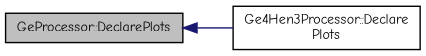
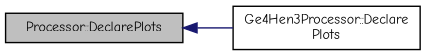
  digraph {
    rankdir=LR
    fontname="Comic Neue"
    node [color=black fontname="Comic Neue" fontsize=10 shape=record style=filled]
-   n1 [fillcolor=grey75 fontcolor=black height=0.2 label="GeProcessor::DeclarePlots" width=0.4]
+   n1 [fillcolor=grey75 fontcolor=black height=0.2 label="Processor::DeclarePlots" width=0.4]
    n2 [fillcolor=white height=0.2 label="Ge4Hen3Processor::Declare\lPlots" width=0.4]
    n1 -> n2 [color=midnightblue dir=back fontname="Comic Neue" fontsize=10 labelfontname=Helvetica labelfontsize=10 style=solid]
  }
